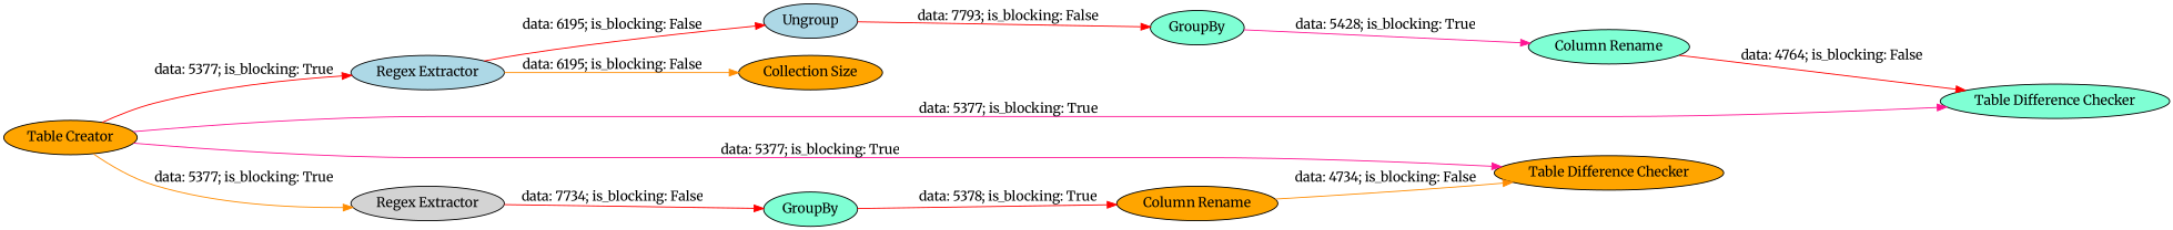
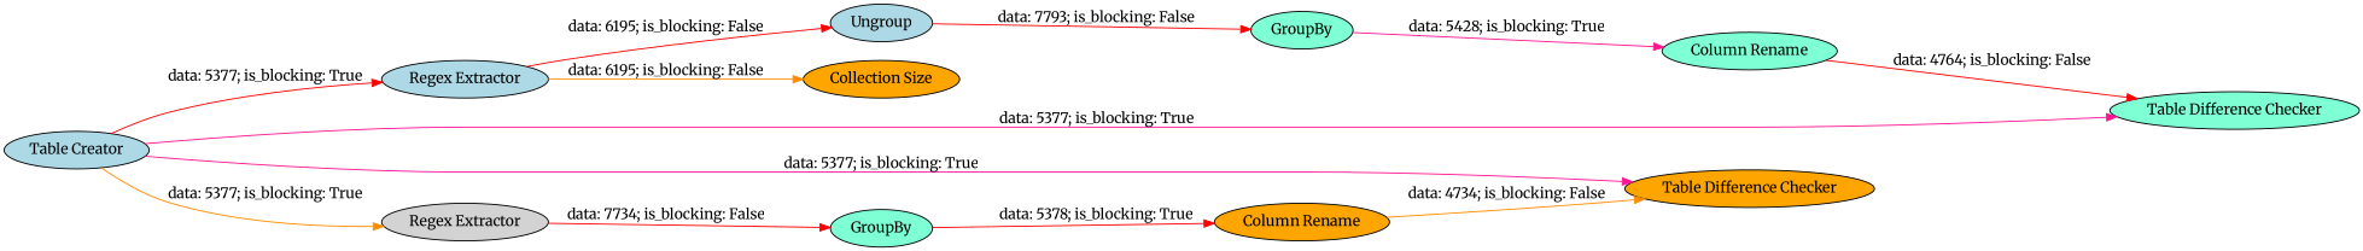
  digraph {
    rankdir=LR
    fontname=Merriweather
    node [style=filled fillcolor=aquamarine fontname=Merriweather]
    edge [color=red fontname=Merriweather]
    n1 [label=GroupBy]
    n2 [label="Column Rename"]
    n3 [label="Regex Extractor" fillcolor=lightblue]
    n4 [label="Collection Size" fillcolor=orange]
    n5 [label=Ungroup fillcolor=lightblue]
-   n6 [label="Table Creator" fillcolor=orange]
+   n6 [label="Table Creator" fillcolor=lightblue]
    n7 [label="Regex Extractor" fillcolor=lightgrey]
    n8 [label="Table Difference Checker"]
    n9 [label="Table Difference Checker" fillcolor=orange]
    n10 [label=GroupBy]
    n11 [label="Column Rename" fillcolor=orange]
    n1 -> n2 [label="data: 5428; is_blocking: True" color=deeppink]
    n2 -> n8 [label="data: 4764; is_blocking: False"]
    n3 -> n4 [label="data: 6195; is_blocking: False" color=darkorange]
    n3 -> n5 [label="data: 6195; is_blocking: False"]
    n5 -> n1 [label="data: 7793; is_blocking: False"]
    n6 -> n3 [label="data: 5377; is_blocking: True"]
    n6 -> n7 [label="data: 5377; is_blocking: True" color=darkorange]
    n6 -> n8 [label="data: 5377; is_blocking: True" color=deeppink]
    n6 -> n9 [label="data: 5377; is_blocking: True" color=deeppink]
    n7 -> n10 [label="data: 7734; is_blocking: False"]
    n10 -> n11 [label="data: 5378; is_blocking: True"]
    n11 -> n9 [label="data: 4734; is_blocking: False" color=darkorange]
  }
